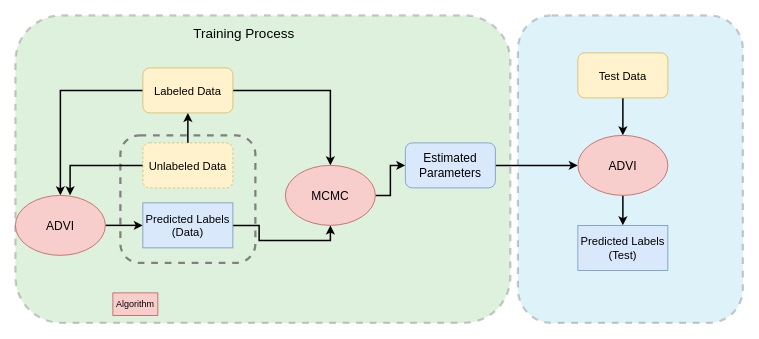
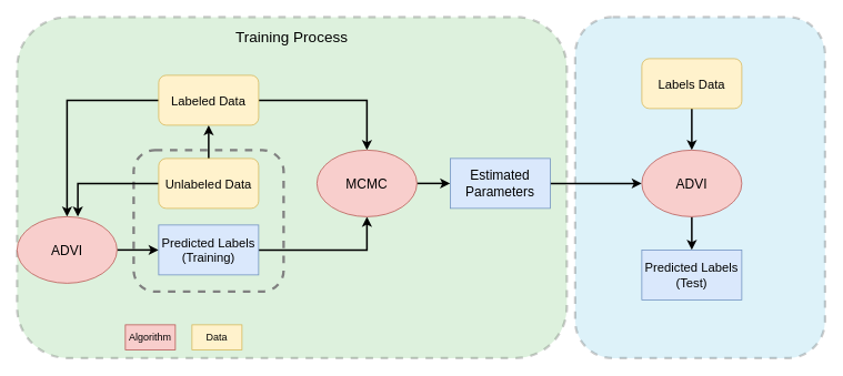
  <mxCell id="0" />
  <mxCell id="1" parent="0" />
  <mxCell id="2" value="" style="rounded=1;whiteSpace=wrap;html=1;strokeWidth=3;fillColor=#55BFE0;dashed=1;opacity=20;" parent="1" vertex="1"><mxGeometry x="690" y="20" width="300" height="410" as="geometry" /></mxCell>
  <mxCell id="3" value="" style="rounded=1;whiteSpace=wrap;html=1;strokeWidth=3;fillColor=#57B958;dashed=1;opacity=20;" parent="1" vertex="1"><mxGeometry x="20" y="20" width="660" height="410" as="geometry" /></mxCell>
- <mxCell id="4" value="Training Process" style="text;html=1;align=center;verticalAlign=middle;whiteSpace=wrap;rounded=0;fontSize=18;" parent="1" vertex="1"><mxGeometry x="25" y="30" width="600" height="30" as="geometry" /></mxCell>
+ <mxCell id="4" value="Training Process" style="text;html=1;align=center;verticalAlign=middle;whiteSpace=wrap;rounded=0;fontSize=18;" parent="1" vertex="1"><mxGeometry x="50" y="30" width="600" height="30" as="geometry" /></mxCell>
  <mxCell id="5" value="" style="rounded=1;whiteSpace=wrap;html=1;strokeWidth=3;dashed=1;fillColor=none;strokeColor=#808080;" parent="1" vertex="1"><mxGeometry x="160" y="180" width="180" height="170" as="geometry" /></mxCell>
  <mxCell id="6" style="edgeStyle=orthogonalEdgeStyle;rounded=0;orthogonalLoop=1;jettySize=auto;html=1;entryX=0.5;entryY=0;entryDx=0;entryDy=0;fontSize=16;strokeWidth=2;" parent="1" source="8" target="13" edge="1"><mxGeometry relative="1" as="geometry" /></mxCell>
  <mxCell id="7" style="edgeStyle=orthogonalEdgeStyle;rounded=0;orthogonalLoop=1;jettySize=auto;html=1;entryX=0.5;entryY=0;entryDx=0;entryDy=0;fontSize=16;strokeWidth=2;" parent="1" source="8" target="17" edge="1"><mxGeometry relative="1" as="geometry" /></mxCell>
  <mxCell id="8" value="Labeled Data" style="rounded=1;whiteSpace=wrap;html=1;fillColor=#fff2cc;strokeColor=#d6b656;fontSize=15;" parent="1" vertex="1"><mxGeometry x="190" y="90" width="120" height="60" as="geometry" /></mxCell>
  <mxCell id="9" style="edgeStyle=orthogonalEdgeStyle;rounded=0;orthogonalLoop=1;jettySize=auto;html=1;fontSize=16;strokeWidth=2;entryX=0.608;entryY=0;entryDx=0;entryDy=0;entryPerimeter=0;" parent="1" source="11" target="13" edge="1"><mxGeometry relative="1" as="geometry" /></mxCell>
  <mxCell id="10" style="edgeStyle=orthogonalEdgeStyle;rounded=0;orthogonalLoop=1;jettySize=auto;html=1;fontSize=16;strokeWidth=2;" parent="1" source="11" target="8" edge="1"><mxGeometry relative="1" as="geometry" /></mxCell>
- <mxCell id="11" value="Unlabeled Data" style="rounded=1;whiteSpace=wrap;html=1;fillColor=#fff2cc;strokeColor=#d6b656;fontSize=15;dashed=1;" parent="1" vertex="1"><mxGeometry x="190" y="190" width="120" height="60" as="geometry" /></mxCell>
+ <mxCell id="11" value="Unlabeled Data" style="rounded=1;whiteSpace=wrap;html=1;fillColor=#fff2cc;strokeColor=#d6b656;fontSize=15;" parent="1" vertex="1"><mxGeometry x="190" y="190" width="120" height="60" as="geometry" /></mxCell>
  <mxCell id="12" style="edgeStyle=orthogonalEdgeStyle;rounded=0;orthogonalLoop=1;jettySize=auto;html=1;entryX=0;entryY=0.5;entryDx=0;entryDy=0;exitX=1;exitY=0.5;exitDx=0;exitDy=0;fontSize=16;strokeWidth=2;" parent="1" source="13" target="15" edge="1"><mxGeometry relative="1" as="geometry" /></mxCell>
  <mxCell id="13" value="ADVI" style="ellipse;whiteSpace=wrap;html=1;fillColor=#f8cecc;strokeColor=#b85450;fontSize=16;" parent="1" vertex="1"><mxGeometry x="20" y="260" width="120" height="80" as="geometry" /></mxCell>
  <mxCell id="14" style="edgeStyle=orthogonalEdgeStyle;rounded=0;orthogonalLoop=1;jettySize=auto;html=1;entryX=0.5;entryY=1;entryDx=0;entryDy=0;fontSize=16;strokeWidth=2;" parent="1" source="15" target="17" edge="1"><mxGeometry relative="1" as="geometry" /></mxCell>
- <mxCell id="15" value="Predicted Labels&lt;br&gt;(Data)" style="whiteSpace=wrap;html=1;fillColor=#dae8fc;strokeColor=#6c8ebf;fontSize=15;" parent="1" vertex="1"><mxGeometry x="190" y="270" width="120" height="60" as="geometry" /></mxCell>
+ <mxCell id="15" value="Predicted Labels&lt;br&gt;(Training)" style="whiteSpace=wrap;html=1;fillColor=#dae8fc;strokeColor=#6c8ebf;fontSize=15;" parent="1" vertex="1"><mxGeometry x="190" y="270" width="120" height="60" as="geometry" /></mxCell>
  <mxCell id="16" style="edgeStyle=orthogonalEdgeStyle;rounded=0;orthogonalLoop=1;jettySize=auto;html=1;entryX=0;entryY=0.5;entryDx=0;entryDy=0;fontSize=16;strokeWidth=2;" parent="1" source="17" target="19" edge="1"><mxGeometry relative="1" as="geometry" /></mxCell>
- <mxCell id="17" value="MCMC" style="ellipse;whiteSpace=wrap;html=1;fillColor=#f8cecc;strokeColor=#b85450;fontSize=16;" parent="1" vertex="1"><mxGeometry x="380" y="220" width="120" height="80" as="geometry" /></mxCell>
+ <mxCell id="17" value="MCMC" style="ellipse;whiteSpace=wrap;html=1;fillColor=#f8cecc;strokeColor=#b85450;fontSize=16;" parent="1" vertex="1"><mxGeometry x="380" y="180" width="120" height="80" as="geometry" /></mxCell>
  <mxCell id="18" style="edgeStyle=orthogonalEdgeStyle;rounded=0;orthogonalLoop=1;jettySize=auto;html=1;entryX=0;entryY=0.5;entryDx=0;entryDy=0;strokeWidth=2;exitX=1;exitY=0.5;exitDx=0;exitDy=0;" parent="1" source="19" target="25" edge="1"><mxGeometry relative="1" as="geometry"><mxPoint x="670" y="220" as="sourcePoint" /></mxGeometry></mxCell>
- <mxCell id="19" value="Estimated&lt;br&gt;Parameters" style="whiteSpace=wrap;html=1;fillColor=#dae8fc;strokeColor=#6c8ebf;fontSize=16;rounded=1;" parent="1" vertex="1"><mxGeometry x="540" y="190" width="120" height="60" as="geometry" /></mxCell>
+ <mxCell id="19" value="Estimated&lt;br&gt;Parameters" style="whiteSpace=wrap;html=1;fillColor=#dae8fc;strokeColor=#6c8ebf;fontSize=16;" parent="1" vertex="1"><mxGeometry x="540" y="190" width="120" height="60" as="geometry" /></mxCell>
  <mxCell id="20" value="Algorithm" style="text;html=1;align=center;verticalAlign=middle;whiteSpace=wrap;rounded=0;fillColor=#f8cecc;strokeColor=#b85450;" parent="1" vertex="1"><mxGeometry x="150" y="390" width="60" height="30" as="geometry" /></mxCell>
+ <mxCell id="21" value="Data" style="text;html=1;align=center;verticalAlign=middle;whiteSpace=wrap;rounded=0;fillColor=#fff2cc;strokeColor=#d6b656;" parent="1" vertex="1"><mxGeometry x="230" y="390" width="60" height="30" as="geometry" /></mxCell>
  <mxCell id="22" style="edgeStyle=orthogonalEdgeStyle;rounded=0;orthogonalLoop=1;jettySize=auto;html=1;entryX=0.5;entryY=0;entryDx=0;entryDy=0;strokeWidth=2;" parent="1" source="23" target="25" edge="1"><mxGeometry relative="1" as="geometry" /></mxCell>
- <mxCell id="23" value="Test Data" style="rounded=1;whiteSpace=wrap;html=1;fillColor=#fff2cc;strokeColor=#d6b656;fontSize=15;" parent="1" vertex="1"><mxGeometry x="770" y="70" width="120" height="60" as="geometry" /></mxCell>
+ <mxCell id="23" value="Labels Data" style="rounded=1;whiteSpace=wrap;html=1;fillColor=#fff2cc;strokeColor=#d6b656;fontSize=15;" parent="1" vertex="1"><mxGeometry x="770" y="70" width="120" height="60" as="geometry" /></mxCell>
  <mxCell id="24" style="edgeStyle=orthogonalEdgeStyle;rounded=0;orthogonalLoop=1;jettySize=auto;html=1;entryX=0.5;entryY=0;entryDx=0;entryDy=0;strokeWidth=2;" parent="1" source="25" target="26" edge="1"><mxGeometry relative="1" as="geometry" /></mxCell>
  <mxCell id="25" value="ADVI" style="ellipse;whiteSpace=wrap;html=1;fillColor=#f8cecc;strokeColor=#b85450;fontSize=16;" parent="1" vertex="1"><mxGeometry x="770" y="180" width="120" height="80" as="geometry" /></mxCell>
  <mxCell id="26" value="Predicted Labels&lt;br&gt;(Test)" style="whiteSpace=wrap;html=1;fillColor=#dae8fc;strokeColor=#6c8ebf;fontSize=15;" parent="1" vertex="1"><mxGeometry x="770" y="300" width="120" height="60" as="geometry" /></mxCell>
